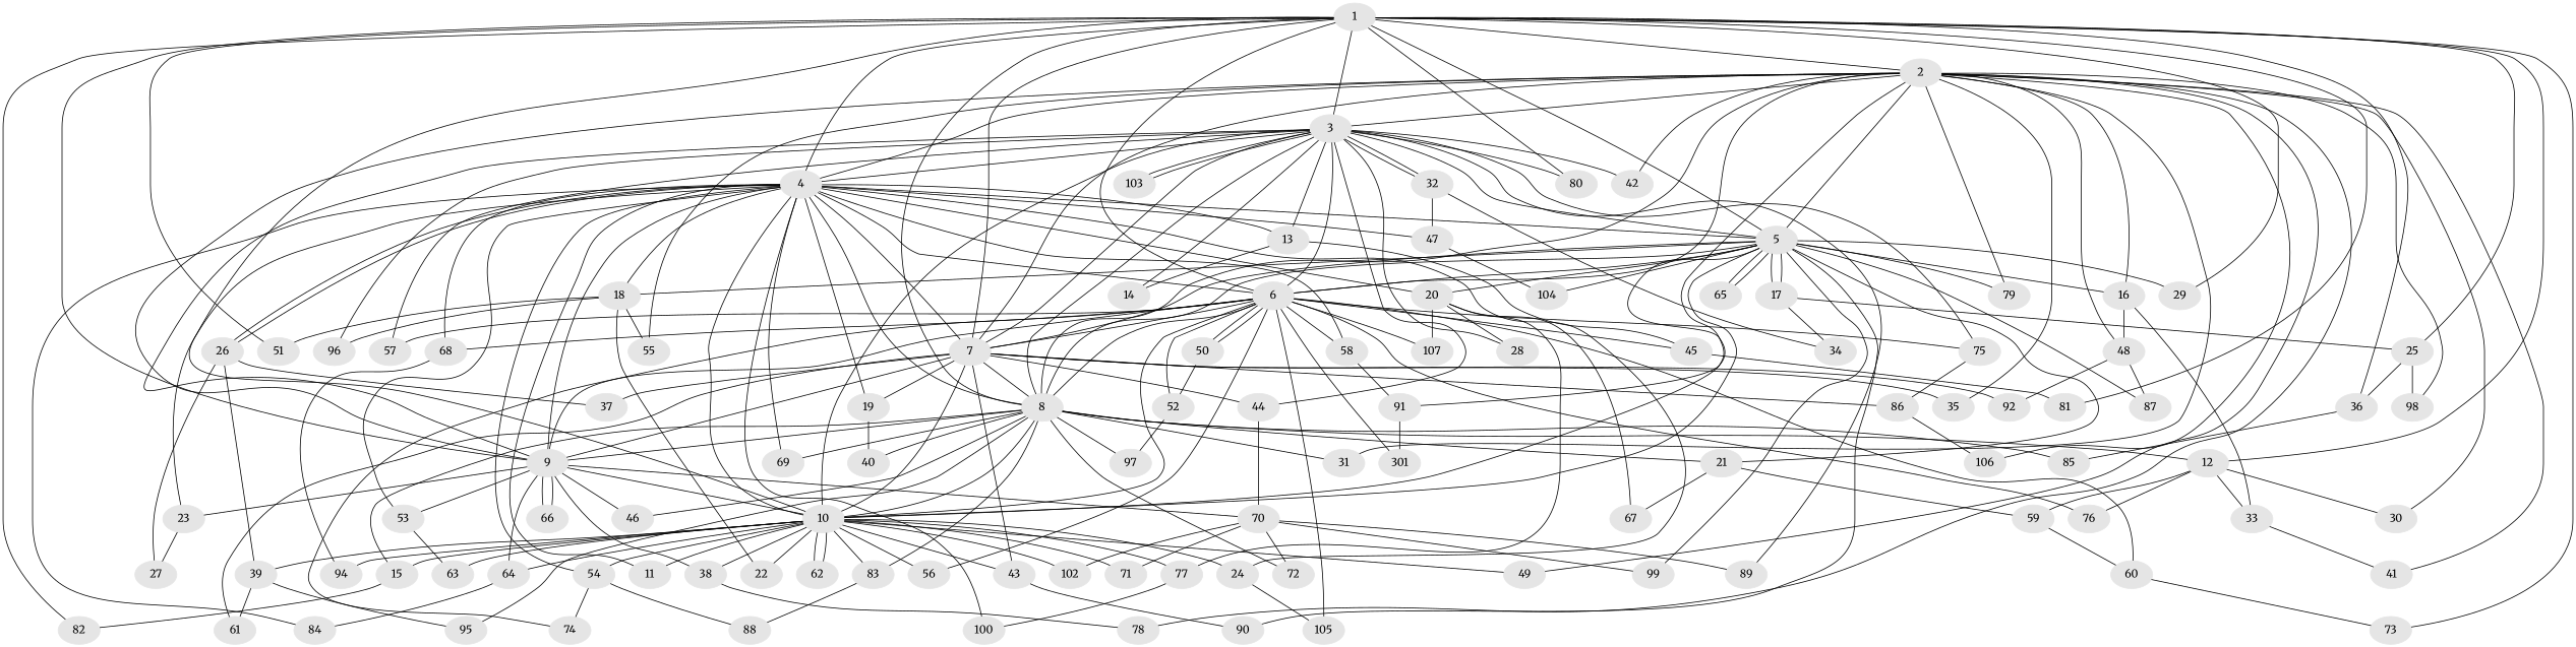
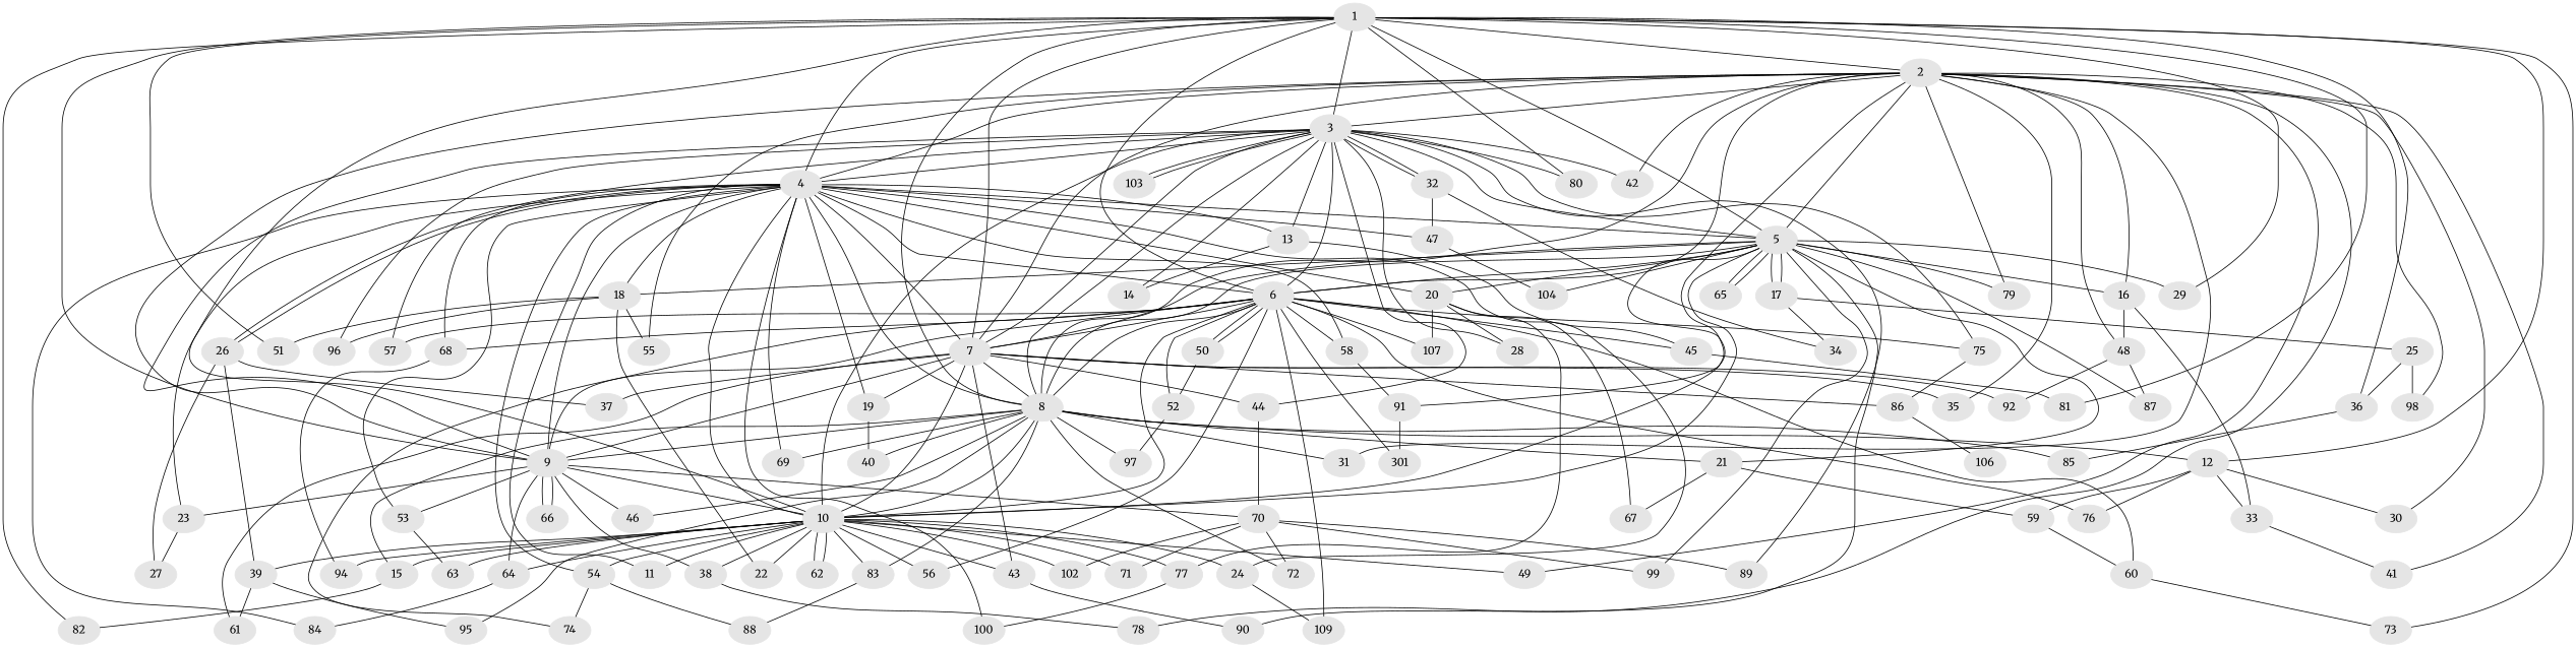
  graph {
    fontname=Merriweather
    node [color=gray90 fontname=Merriweather style=filled]
    edge [fontname=Merriweather]
    1
    2
    3
    4
    5
    6
    7
    8
    9
    10
    12
    25
    29
    36
    51
    73
    80
    81
    82
    16
    30
    31
    35
    41
    42
    48
    49
    55
    78
    79
    98
    106
    13
    14
    28
    32
    44
    57
    75
    89
    96
    103
    11
    18
    19
    20
    23
    24
    26
    47
    53
    54
    58
    68
    69
    84
    100
    17
    21
    65
    87
    90
    91
    99
    104
    45
    50
    52
    56
    60
    74
    76
    n73 [label=301]
-   105
+   105 [label=109]
    107
    37
    43
    61
    86
    92
    15
    40
    46
    72
    83
    85
    95
    97
    38
    64
    66
    70
    22
    39
    62
    63
    71
    77
    94
    102
    33
    59
    34
    67
    27
    88
    1 -- 2
    1 -- 3
    1 -- 4
    1 -- 5
    1 -- 6
    1 -- 7
    1 -- 8
    1 -- 9
    1 -- 10
    1 -- 12
-   1 -- 25
    1 -- 29
    1 -- 36
    1 -- 51
    1 -- 73
    1 -- 80
    1 -- 81
    1 -- 82
    2 -- 3
    2 -- 4
    2 -- 5
    2 -- 6
    2 -- 7
    2 -- 8
    2 -- 9
    2 -- 10
    2 -- 16
    2 -- 30
    2 -- 31
    2 -- 35
    2 -- 41
    2 -- 42
    2 -- 48
    2 -- 49
    2 -- 55
    2 -- 78
    2 -- 79
    2 -- 98
-   2 -- 106
    3 -- 4
    3 -- 5
    3 -- 6
    3 -- 7
    3 -- 8
    3 -- 9
    3 -- 10
    3 -- 80
    3 -- 42
    3 -- 13
    3 -- 14
    3 -- 28
    3 -- 32
    3 -- 32
    3 -- 44
    3 -- 57
    3 -- 75
    3 -- 89
    3 -- 96
    3 -- 103
    3 -- 103
    4 -- 5
    4 -- 6
    4 -- 7
    4 -- 8
    4 -- 9
    4 -- 10
    4 -- 13
    4 -- 11
    4 -- 18
    4 -- 19
    4 -- 20
    4 -- 23
    4 -- 24
    4 -- 26
    4 -- 26
    4 -- 47
    4 -- 53
    4 -- 54
    4 -- 58
    4 -- 68
    4 -- 69
    4 -- 84
    4 -- 100
    5 -- 6
    5 -- 7
    5 -- 8
    5 -- 10
    5 -- 29
    5 -- 16
    5 -- 79
    5 -- 18
    5 -- 20
    5 -- 17
    5 -- 17
    5 -- 21
    5 -- 65
    5 -- 65
    5 -- 87
    5 -- 90
    5 -- 91
    5 -- 99
    5 -- 104
    6 -- 7
    6 -- 8
    6 -- 9
    6 -- 10
    6 -- 57
    6 -- 75
    6 -- 58
    6 -- 68
    6 -- 45
    6 -- 50
    6 -- 50
    6 -- 52
    6 -- 56
    6 -- 60
    6 -- 74
    6 -- 76
    6 -- n73
    6 -- 105
    6 -- 107
    7 -- 8
    7 -- 9
    7 -- 10
    7 -- 35
    7 -- 44
    7 -- 19
    7 -- 37
    7 -- 43
    7 -- 61
    7 -- 86
    7 -- 92
    8 -- 9
    8 -- 10
    8 -- 12
    8 -- 31
    8 -- 69
    8 -- 21
    8 -- 15
    8 -- 40
    8 -- 46
    8 -- 72
    8 -- 83
    8 -- 85
    8 -- 95
    8 -- 97
    9 -- 10
    9 -- 23
    9 -- 53
    9 -- 46
    9 -- 38
    9 -- 64
    9 -- 66
    9 -- 66
    9 -- 70
    10 -- 49
    10 -- 11
    10 -- 24
    10 -- 54
    10 -- 56
    10 -- 43
    10 -- 15
    10 -- 83
    10 -- 38
    10 -- 64
    10 -- 22
    10 -- 39
    10 -- 62
    10 -- 62
    10 -- 63
    10 -- 71
    10 -- 77
    10 -- 94
    10 -- 102
    12 -- 30
    12 -- 76
    12 -- 33
    12 -- 59
    25 -- 36
    25 -- 98
    36 -- 85
    16 -- 48
    16 -- 33
    48 -- 87
    48 -- 92
    13 -- 14
    13 -- 45
    32 -- 47
    32 -- 34
    44 -- 70
    75 -- 86
    18 -- 51
    18 -- 55
    18 -- 96
    18 -- 22
    19 -- 40
    20 -- 28
    20 -- 107
    20 -- 77
    20 -- 67
    23 -- 27
    24 -- 105
    26 -- 37
    26 -- 39
    26 -- 27
    47 -- 104
    53 -- 63
    54 -- 74
    54 -- 88
    58 -- 91
    68 -- 94
    17 -- 25
    17 -- 34
    21 -- 59
    21 -- 67
    91 -- n73
    45 -- 81
    50 -- 52
    52 -- 97
    60 -- 73
    43 -- 90
    86 -- 106
    15 -- 82
    83 -- 88
    38 -- 78
    64 -- 84
    70 -- 89
    70 -- 99
    70 -- 72
    70 -- 71
    70 -- 102
    39 -- 61
    39 -- 95
    77 -- 100
    33 -- 41
    59 -- 60
  }
